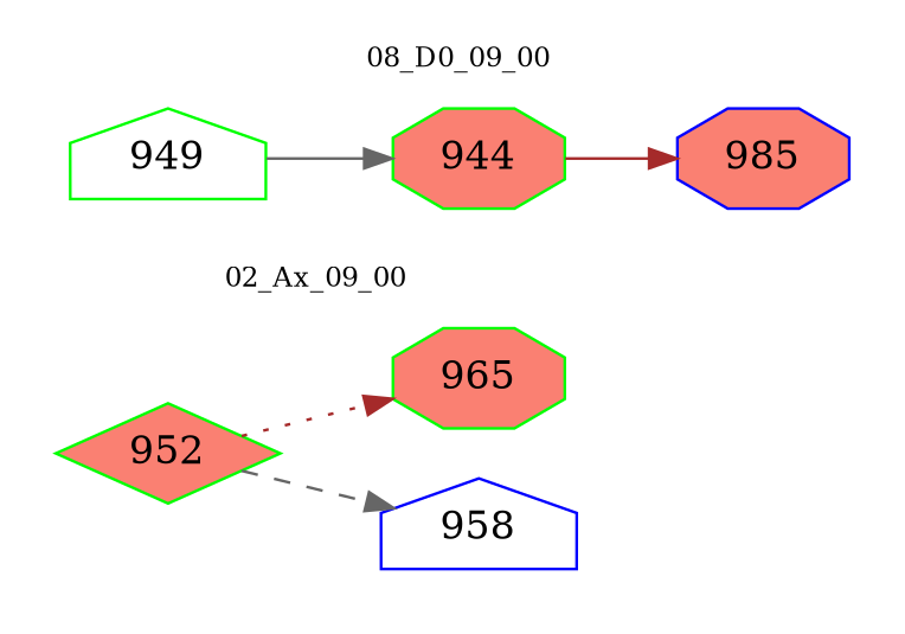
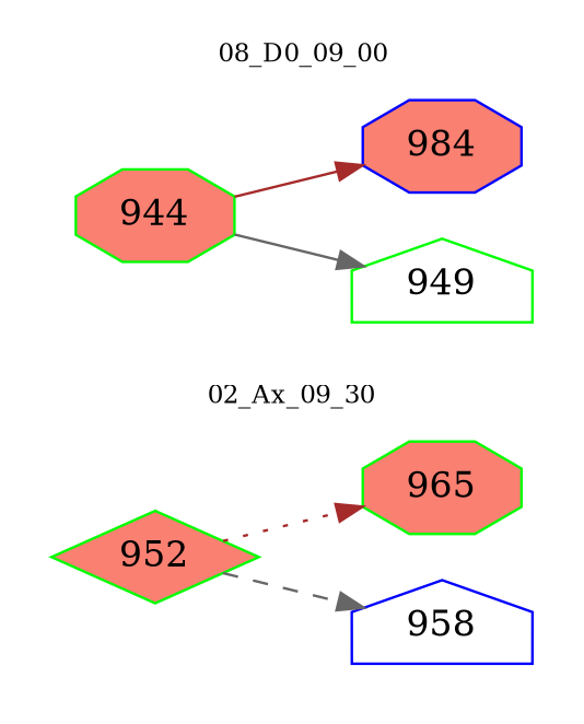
  digraph {
    rankdir=LR
    node [color=green fillcolor=salmon shape=octagon style=filled]
    edge [color=gray40 style=solid]
    n1 [label=952 shape=diamond]
    n2 [color=blue fillcolor=white label=958 shape=house]
    n3 [label=965]
    n4 [label=944]
    n5 [fillcolor=white label=949 shape=house]
-   n6 [color=blue label=985]
+   n6 [color=blue label=984]
    subgraph cluster_1 {
      color=white
      fontsize=10
-     label="02_Ax_09_00"
+     label="02_Ax_09_30"
      n1
      n2
      n3
    }
    subgraph cluster_2 {
      color=white
      fontsize=10
      label="08_D0_09_00"
      n4
      n5
      n6
    }
    n1 -> n2 [style=dashed]
    n1 -> n3 [color=brown style=dotted]
-   n5 -> n4
+   n4 -> n5
    n4 -> n6 [color=brown]
  }
